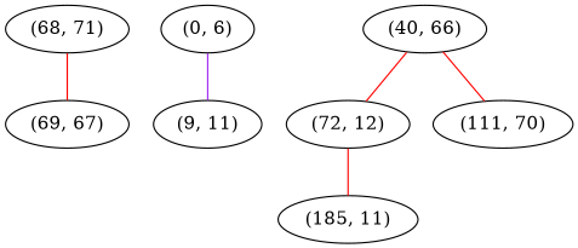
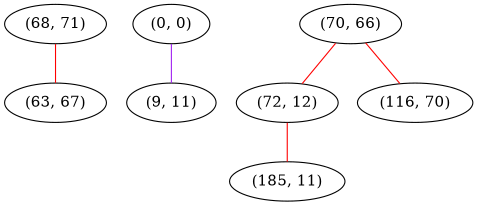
  graph {
    edge [color=red weight=1]
    "(68, 71)"
-   "(69, 67)"
-   "(0, 0)" [label="(0, 6)"]
+   "(69, 67)" [label="(63, 67)"]
+   "(0, 0)"
    "(9, 11)"
-   "(70, 66)" [label="(40, 66)"]
+   "(70, 66)"
    "(72, 12)"
-   "(116, 70)" [label="(111, 70)"]
+   "(116, 70)"
    n8 [label="(185, 11)"]
    "(68, 71)" -- "(69, 67)"
    "(0, 0)" -- "(9, 11)" [color=purple weight=4]
    "(70, 66)" -- "(72, 12)"
    "(70, 66)" -- "(116, 70)"
    "(72, 12)" -- n8
  }
